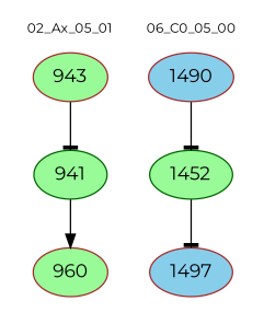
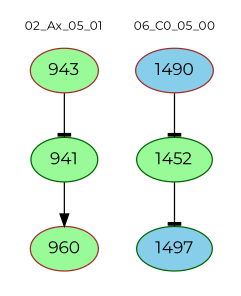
  digraph {
    fontname=Montserrat
    node [color=brown fillcolor=palegreen fontname=Montserrat style=filled]
    edge [arrowhead=tee color=black fontname=Montserrat]
    n1 [label=943]
    n2 [color=darkgreen label=941]
    n3 [label=960]
    n4 [fillcolor=skyblue label=1490]
    n5 [color=darkgreen label=1452]
-   n6 [fillcolor=skyblue label=1497]
+   n6 [color=darkgreen fillcolor=skyblue label=1497]
    subgraph cluster_1 {
      color=white
      fontsize=10
      label="02_Ax_05_01"
      n1
      n2
      n3
    }
    subgraph cluster_2 {
      color=white
      fontsize=10
      label="06_C0_05_00"
      n4
      n5
      n6
    }
    n1 -> n2
    n2 -> n3 [arrowhead=normal]
    n4 -> n5
    n5 -> n6
  }
